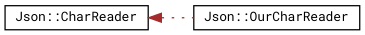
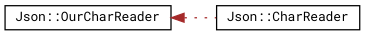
  digraph {
    rankdir=LR
    fontname="Roboto Mono"
    node [color=black fillcolor=white fontname="Roboto Mono" fontsize=10 shape=record style=filled]
    n1 [height=0.2 label="Json::CharReader" width=0.4]
    n2 [height=0.2 label="Json::OurCharReader" width=0.4]
-   n1 -> n2 [color=brown dir=back fontname="Roboto Mono" fontsize=10 labelfontname=Helvetica labelfontsize=10 style=dotted]
+   n2 -> n1 [color=brown dir=back fontname="Roboto Mono" fontsize=10 labelfontname=Helvetica labelfontsize=10 style=dotted]
  }
